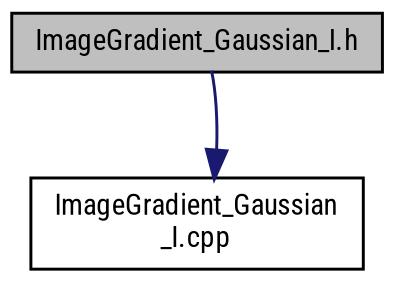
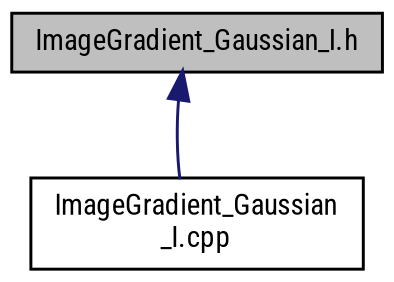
  digraph {
    fontname="Roboto Condensed"
    node [color=black fontname="Roboto Condensed" fontsize=10 shape=record style=filled]
    n1 [fillcolor=grey75 fontcolor=black height=0.2 label="ImageGradient_Gaussian_I.h" width=0.4]
    n2 [fillcolor=white height=0.2 label="ImageGradient_Gaussian\l_I.cpp" width=0.4]
-   n2 -> n1 [color=midnightblue dir=back fontname="Roboto Condensed" fontsize=10 labelfontname=Helvetica labelfontsize=10 style=solid]
+   n1 -> n2 [color=midnightblue dir=back fontname="Roboto Condensed" fontsize=10 labelfontname=Helvetica labelfontsize=10 style=solid]
  }
